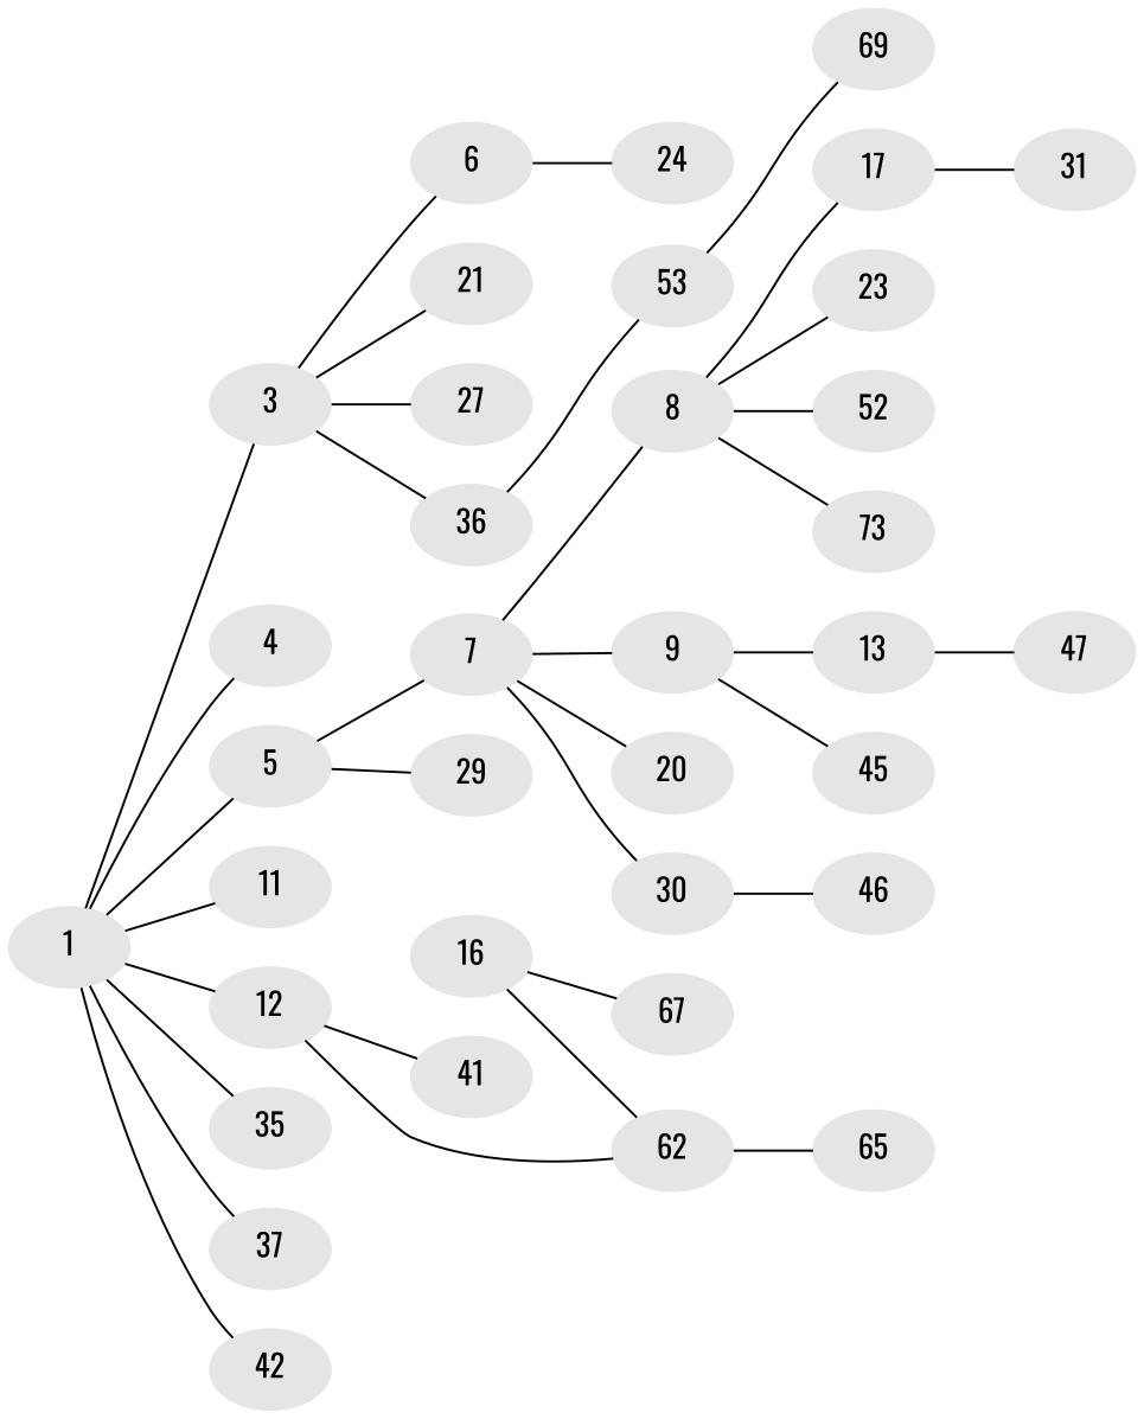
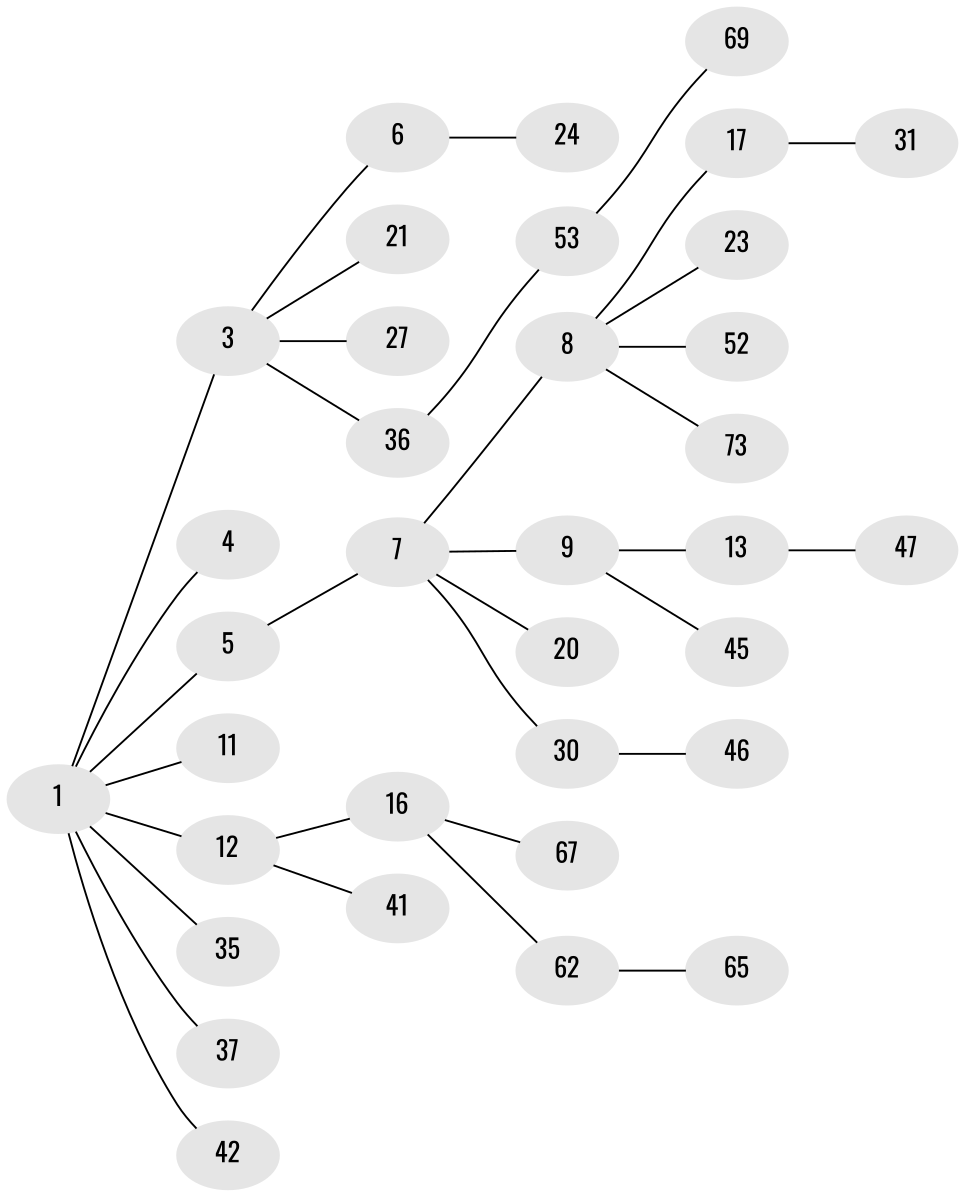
  graph {
    fontname=Oswald
    rankdir=LR
    node [color=gray90 fontname=Oswald style=filled]
    edge [fontname=Oswald]
    1 [super="+2"]
    3 [super="+38+56"]
    4
    5
    11 [super="+44"]
    12 [super="+15"]
    35
    37
    42
    6 [super="+40"]
    21 [super="+48"]
    27 [super="+63"]
    36
    7 [super="+10+32"]
-   29
    16
    41
    24
    53 [super="+54"]
    8 [super="+19+58+14+18"]
    9 [super="+26"]
    20
    30 [super="+71+34+39"]
    17
    n25 [label=23]
    n26 [label=52 super="+52"]
    73
    13 [super="+25+23"]
    45
    46 [super="+62"]
    31 [super="+43+49"]
    47
    n33 [label=62]
    67
    65
    69
    1 -- 3
    1 -- 4
    1 -- 5
    1 -- 11
    1 -- 12
    1 -- 35
    1 -- 37
    1 -- 42
    3 -- 6
    3 -- 21
    3 -- 27
    3 -- 36
    5 -- 7
-   5 -- 29
-   12 -- n33
+   12 -- 16
    12 -- 41
    6 -- 24
    36 -- 53
    7 -- 8
    7 -- 9
    7 -- 20
    7 -- 30
    16 -- n33
    16 -- 67
    53 -- 69
    8 -- 17
    8 -- n25
    8 -- n26
    8 -- 73
    9 -- 13
    9 -- 45
    30 -- 46
    17 -- 31
    13 -- 47
    n33 -- 65
  }
